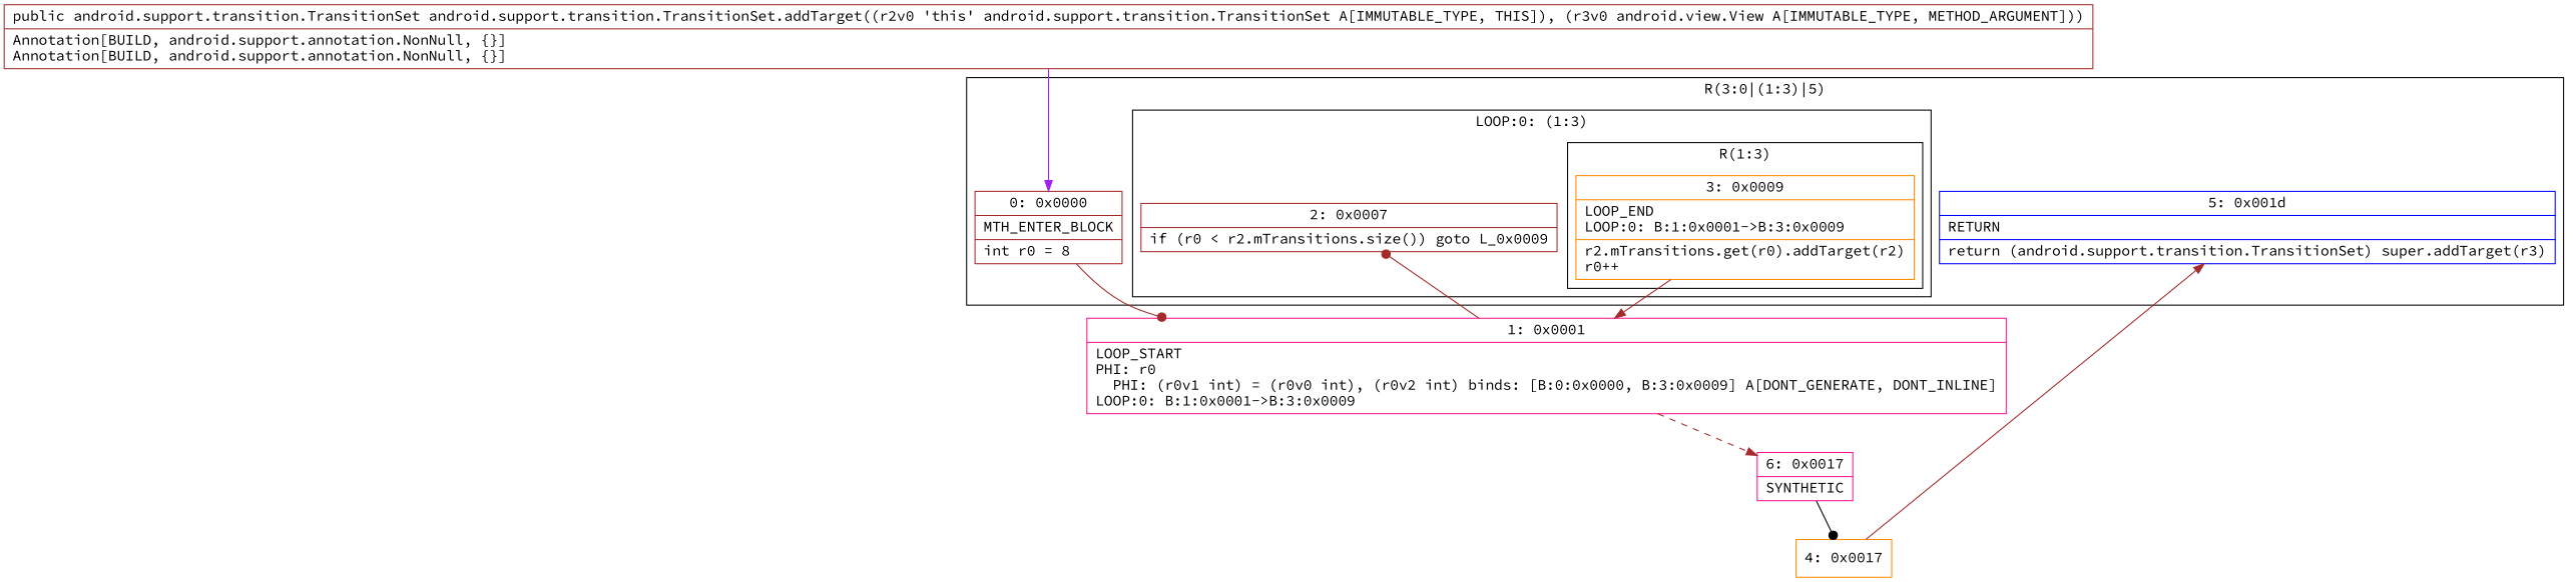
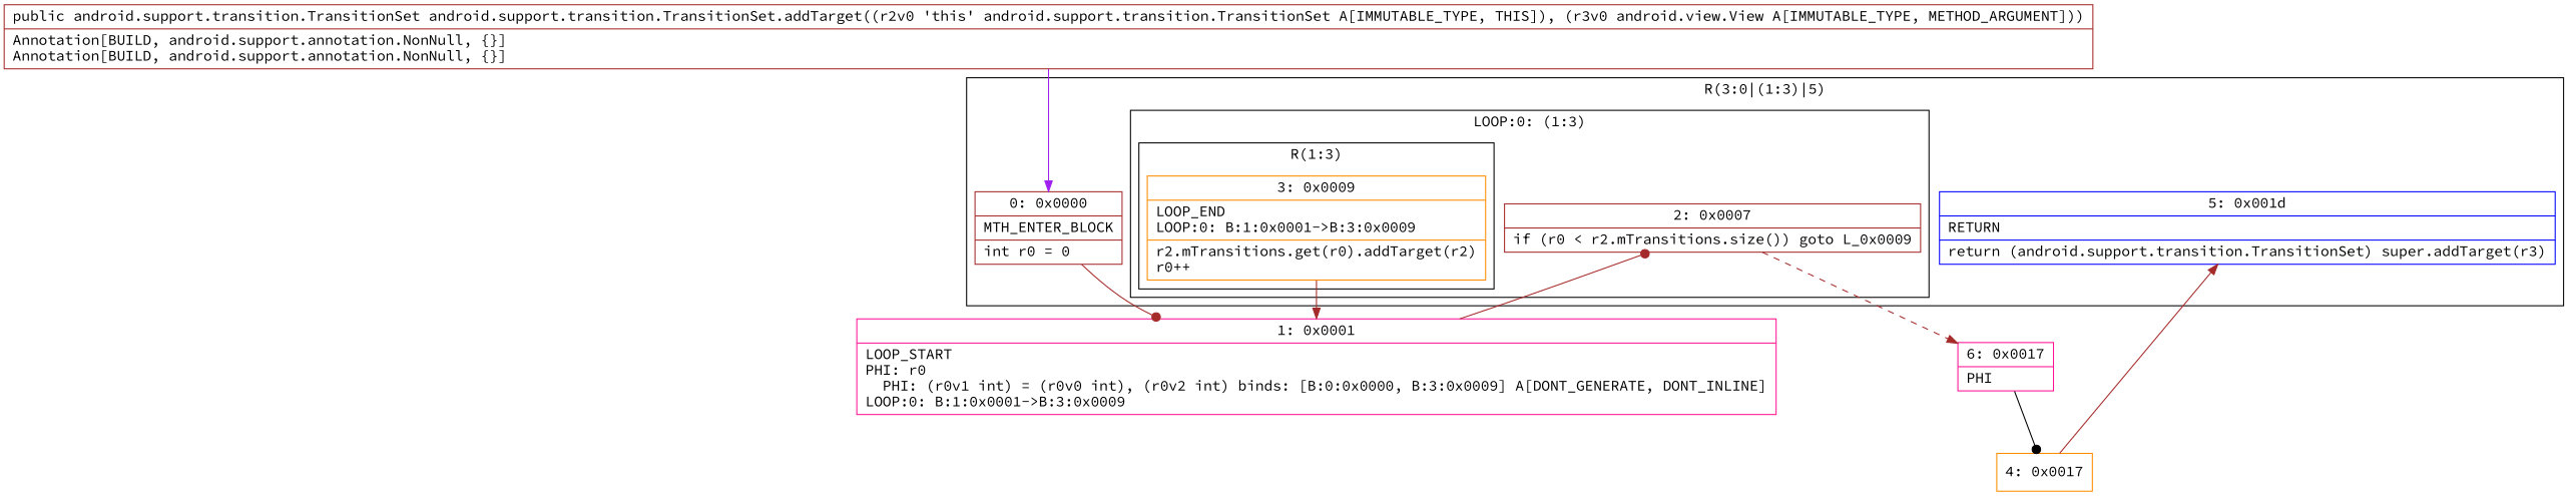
  digraph {
    fontname="Source Code Pro"
    node [color=brown fontname="Source Code Pro" shape=record]
    edge [arrowhead=normal color=brown fontname="Source Code Pro"]
    n1 [color=darkorange label="{3\:\ 0x0009|LOOP_END\lLOOP:0: B:1:0x0001\-\>B:3:0x0009\l|r2.mTransitions.get(r0).addTarget(r2)\lr0++\l}"]
    n2 [label="{2\:\ 0x0007|if (r0 \< r2.mTransitions.size()) goto L_0x0009\l}"]
-   n3 [label="{0\:\ 0x0000|MTH_ENTER_BLOCK\l|int r0 = 8\l}"]
+   n3 [label="{0\:\ 0x0000|MTH_ENTER_BLOCK\l|int r0 = 0\l}"]
    n4 [color=blue label="{5\:\ 0x001d|RETURN\l|return (android.support.transition.TransitionSet) super.addTarget(r3)\l}"]
    n5 [color=deeppink label="{1\:\ 0x0001|LOOP_START\lPHI: r0 \l  PHI: (r0v1 int) = (r0v0 int), (r0v2 int) binds: [B:0:0x0000, B:3:0x0009] A[DONT_GENERATE, DONT_INLINE]\lLOOP:0: B:1:0x0001\-\>B:3:0x0009\l}"]
-   n6 [color=deeppink label="{6\:\ 0x0017|SYNTHETIC\l}"]
+   n6 [color=deeppink label="{6\:\ 0x0017|PHI\l}"]
    n7 [color=darkorange label="{4\:\ 0x0017}"]
    n8 [label="{public android.support.transition.TransitionSet android.support.transition.TransitionSet.addTarget((r2v0 'this' android.support.transition.TransitionSet A[IMMUTABLE_TYPE, THIS]), (r3v0 android.view.View A[IMMUTABLE_TYPE, METHOD_ARGUMENT]))  | Annotation[BUILD, android.support.annotation.NonNull, \{\}]\lAnnotation[BUILD, android.support.annotation.NonNull, \{\}]\l}"]
    subgraph cluster_1 {
      label="R(3:0|(1:3)|5)"
      n3
      n4
      subgraph cluster_2 {
        label="LOOP:0: (1:3)"
        n2
        subgraph cluster_3 {
          label="R(1:3)"
          n1
        }
      }
    }
    n1 -> n5
-   n5 -> n6 [style=dashed]
+   n2 -> n6 [style=dashed]
    n3 -> n5 [arrowhead=dot]
    n5 -> n2 [arrowhead=dot]
    n6 -> n7 [arrowhead=dot color=black]
    n7 -> n4
    n8 -> n3 [color=purple]
  }
